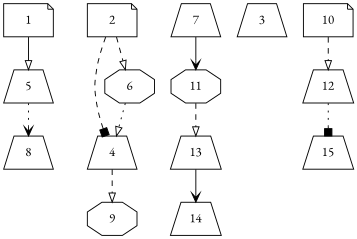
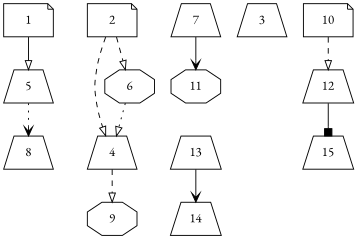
  digraph {
    fontname="EB Garamond"
    node [alpha=0.11 fontname="EB Garamond" shape=trapezium]
    edge [arrowhead=onormal fontname="EB Garamond" style=dashed]
    1 [expect_size=4497794866863931392 shape=note]
    5 [alpha=0.13 expect_size=125948313012726]
    8 [alpha=0.01 expect_size=22431499106123776]
    2 [alpha=0.01 expect_size=42415589626161 shape=note]
    4 [alpha=0.00 expect_size=1826473531689402368]
    6 [alpha=0.07 expect_size=1234785917730816000 shape=octagon]
    9 [alpha=0.07 expect_size=3404786387018953 shape=octagon]
    7 [alpha=0.05 expect_size=7687112263014775]
    11 [alpha=0.05 expect_size=330320424029964 shape=octagon]
    3 [alpha=0.18 expect_size=418388380868004]
    10 [alpha=0.04 expect_size=801693874765430784 shape=note]
    12 [alpha=0.06 expect_size=761661608376354]
    13 [alpha=0.18 expect_size=45935871118372]
    14 [alpha=0.06 expect_size=3682397585408000000]
    15 [expect_size=842341617590337536]
    1 -> 5 [style=solid]
    5 -> 8 [arrowhead=vee style=dotted]
-   2 -> 4 [arrowhead=box]
+   2 -> 4
    2 -> 6
    4 -> 9
    6 -> 4 [style=dotted]
    7 -> 11 [arrowhead=vee style=solid]
-   11 -> 13
    10 -> 12
-   12 -> 15 [arrowhead=box style=dotted]
+   12 -> 15 [arrowhead=box style=solid]
    13 -> 14 [arrowhead=vee style=solid]
  }
